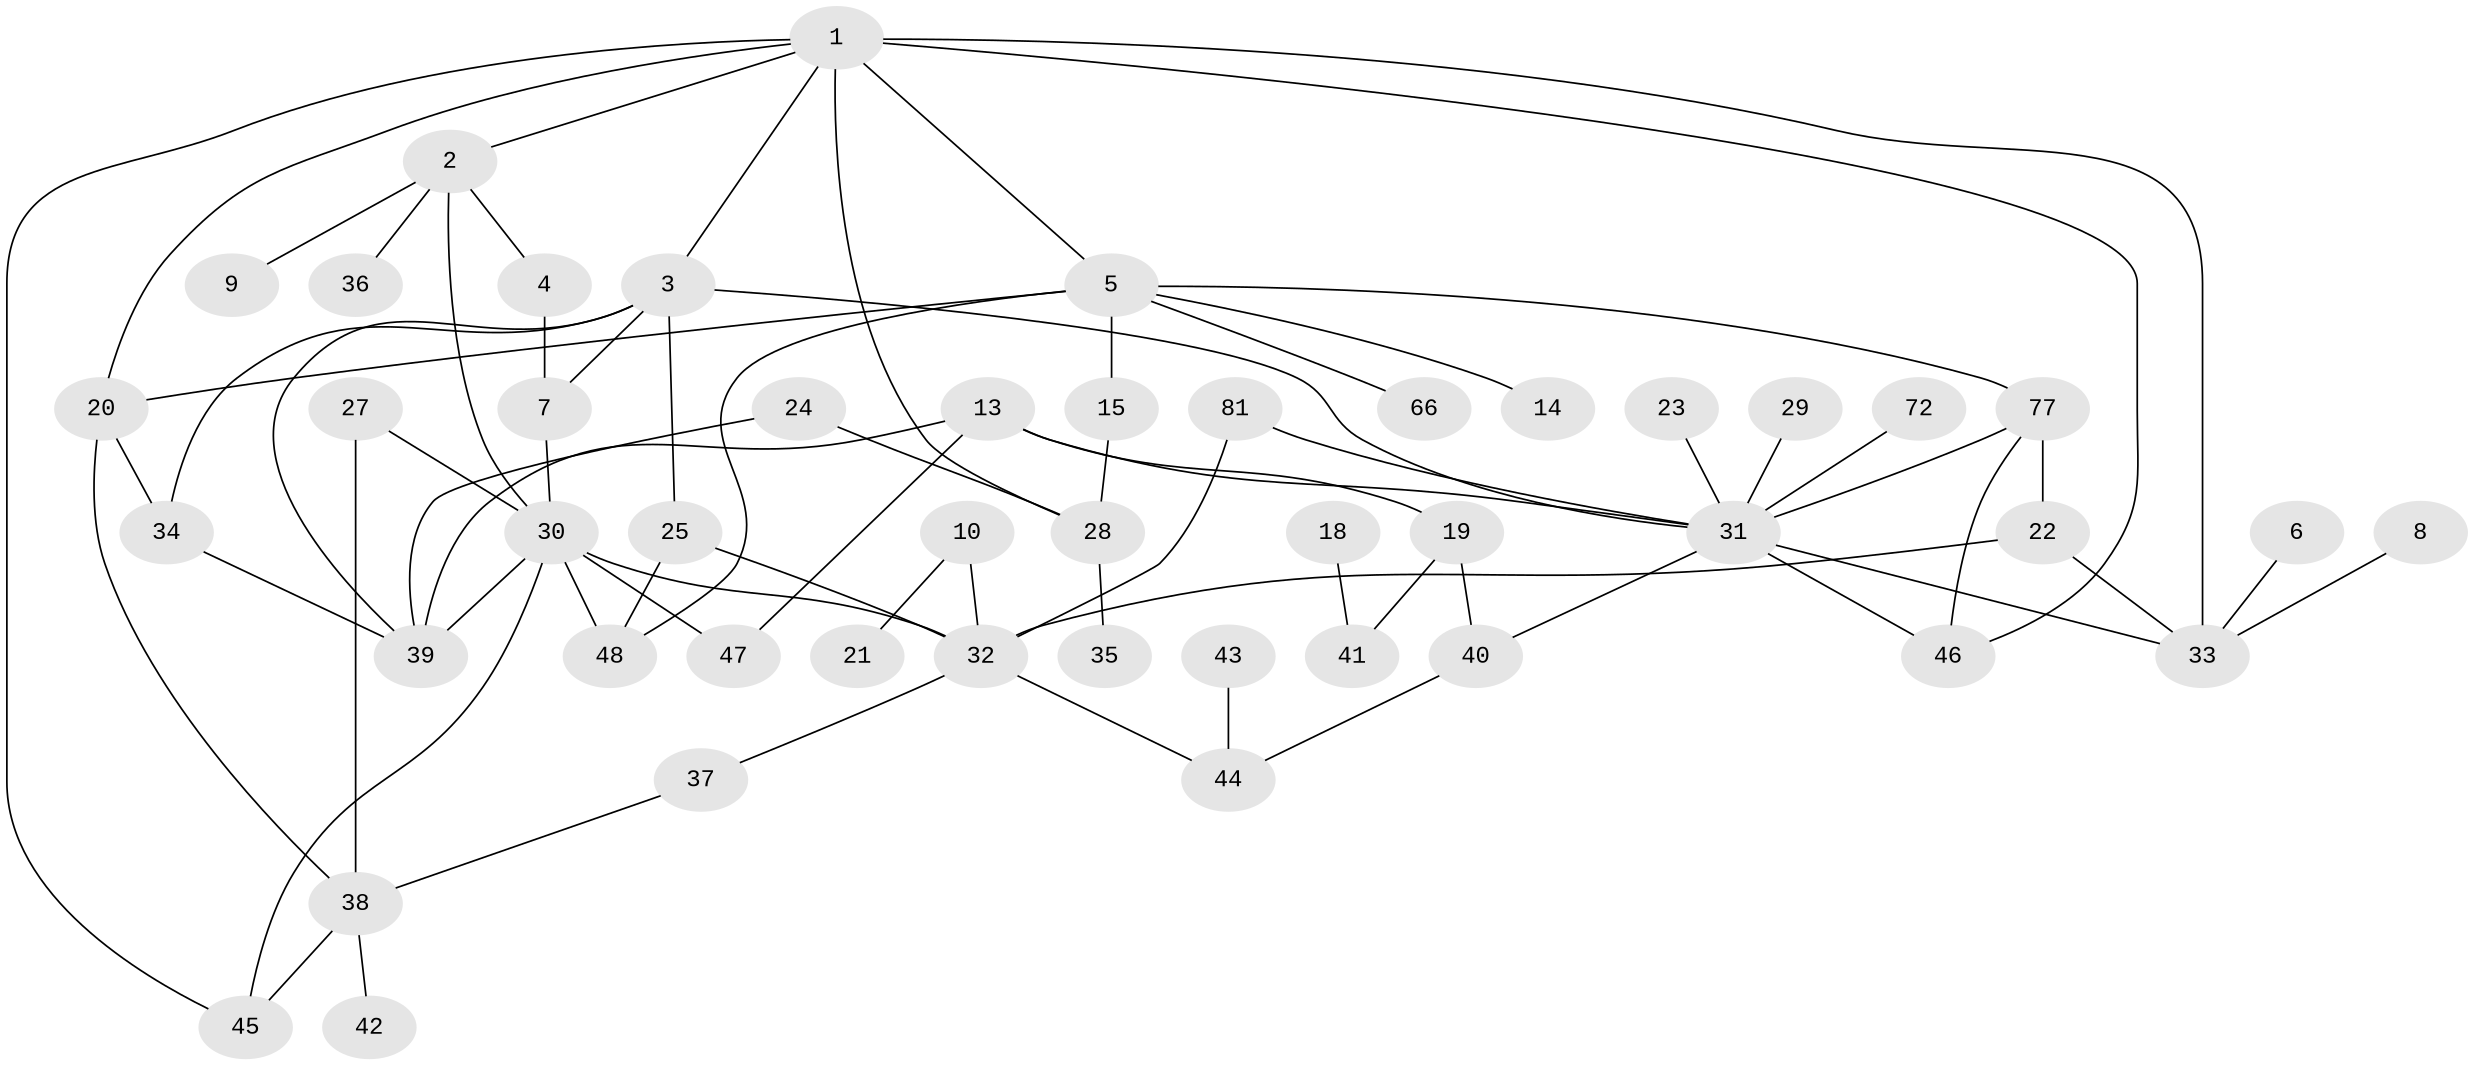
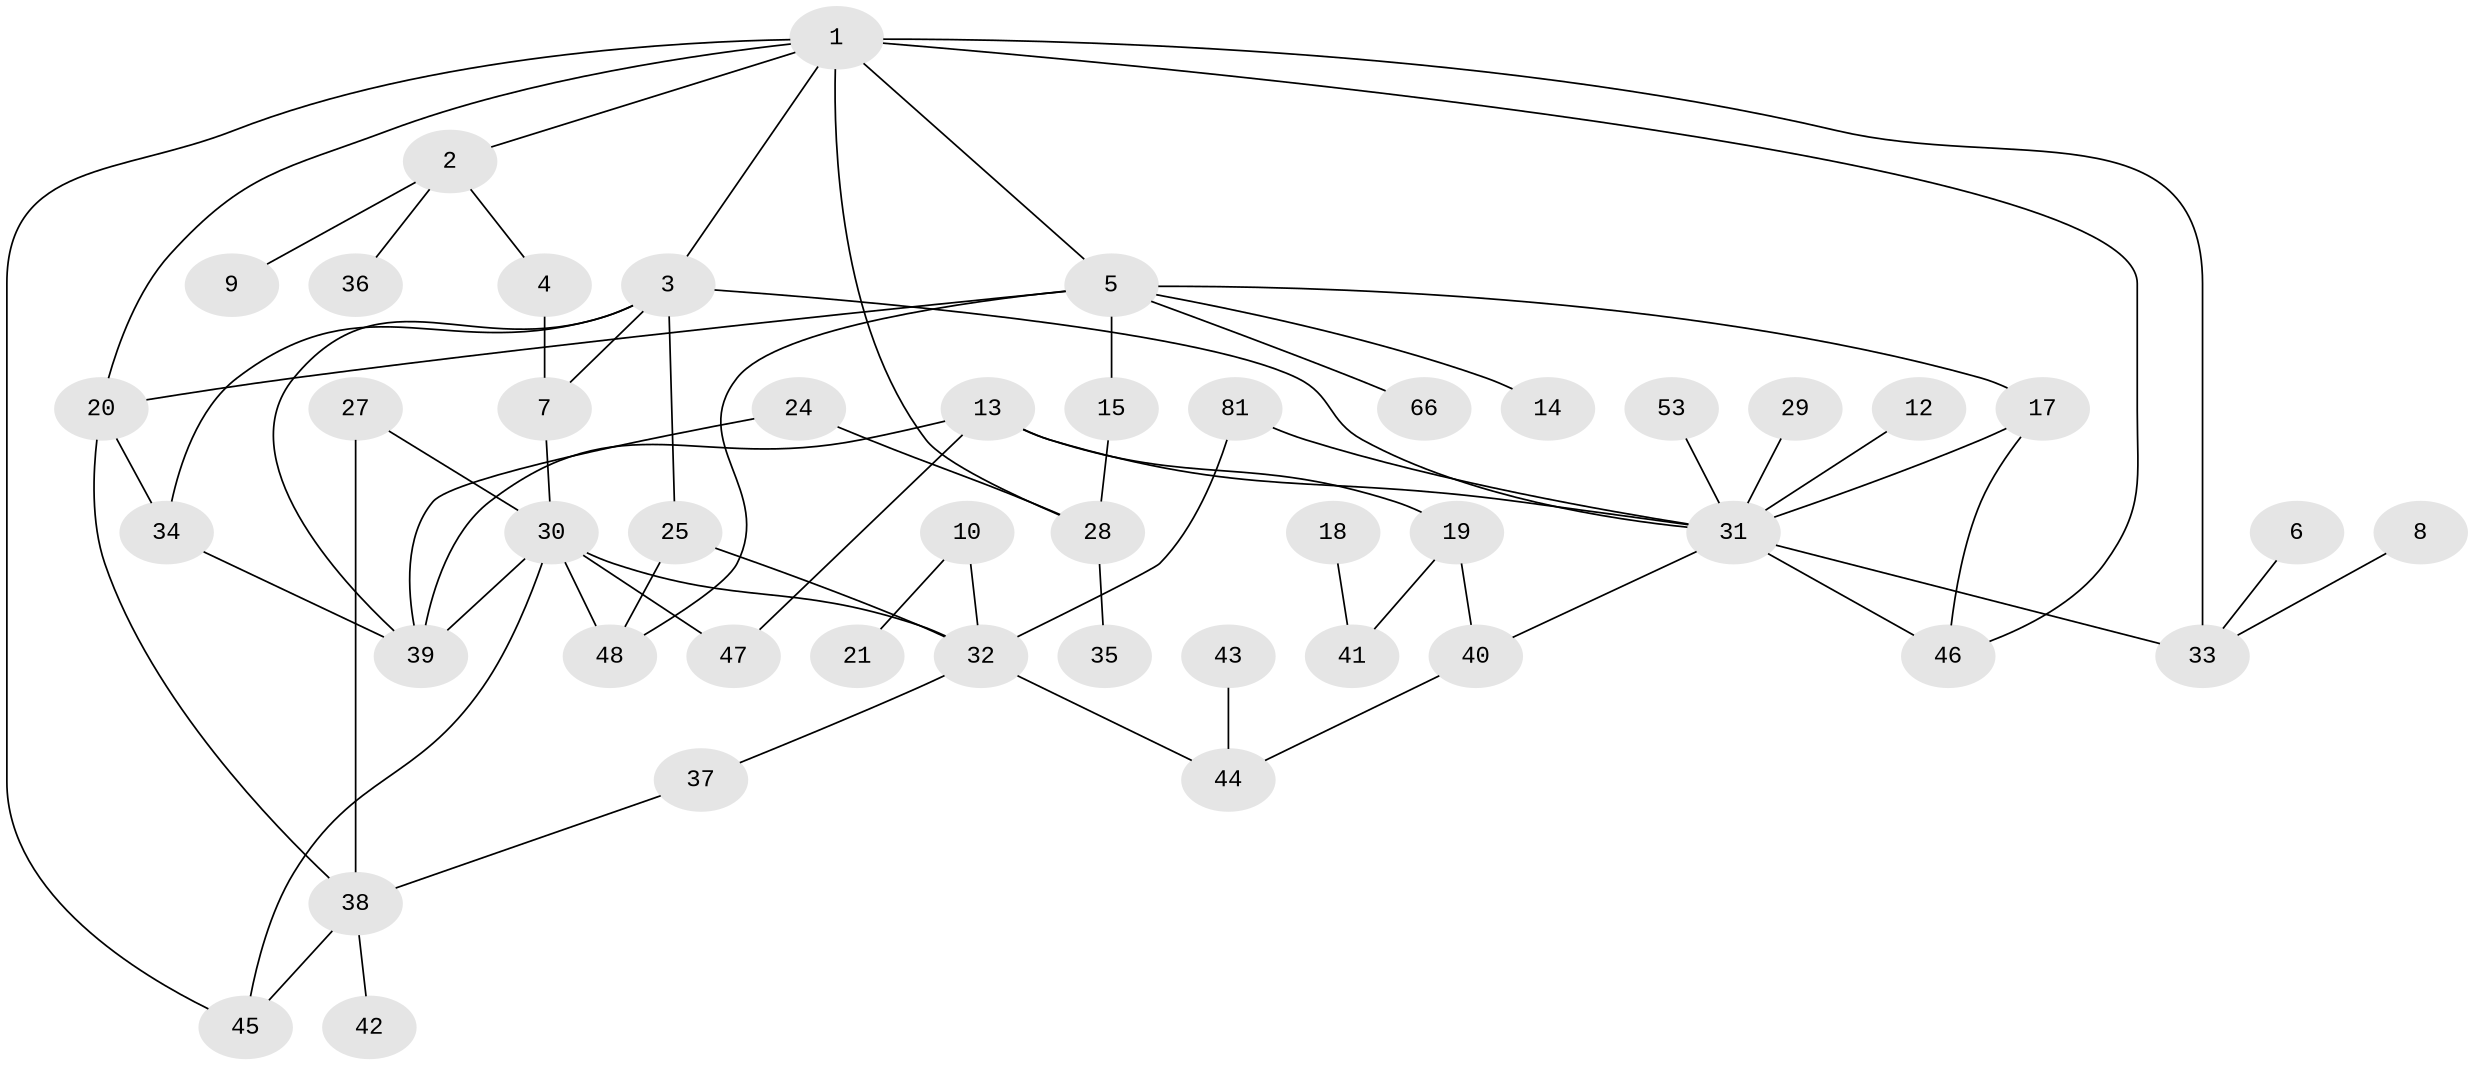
  graph {
    fontname="Liberation Mono"
    node [color=gray90 fontname="Liberation Mono" style=filled]
    edge [fontname="Liberation Mono" weight=1.0]
    1
    2
    3
    5
    20
    28
    33
    45
    46
    4
    9
    30
    36
    7
    25
    31
    34
    39
    14
    15
    n21 [label=66]
-   17 [label=77]
+   17
    48
    38
    35
    32
    47
    40
-   22
    6
    8
    10
    21
    37
    44
    n36 [label=81]
-   12 [label=72]
+   12
    13
    19
    41
    18
    42
-   23
+   23 [label=53]
    24
    27
    29
    43
    1 -- 2
    1 -- 3
    1 -- 5
    1 -- 20
    1 -- 28
    1 -- 33
    1 -- 45
    1 -- 46
    2 -- 4
    2 -- 9
-   2 -- 30
    2 -- 36
    3 -- 7
    3 -- 25
    3 -- 31
    3 -- 34 [weight=2.0]
    3 -- 39
    5 -- 20
    5 -- 14
    5 -- 15
    5 -- n21
    5 -- 17
    5 -- 48
    20 -- 34
    20 -- 38
    28 -- 35
    4 -- 7
    30 -- 45
    30 -- 39
    30 -- 48
    30 -- 32
    30 -- 47
    7 -- 30
    25 -- 48
    25 -- 32
    31 -- 33
    31 -- 46
    31 -- 40
    34 -- 39
    15 -- 28
    17 -- 46
    17 -- 31
-   17 -- 22
    38 -- 45
    38 -- 42
    32 -- 37
    32 -- 44
    40 -- 44
-   22 -- 33
-   22 -- 32
    6 -- 33
    8 -- 33
    10 -- 32
    10 -- 21
    37 -- 38
    n36 -- 31
    n36 -- 32
    12 -- 31
    13 -- 31
    13 -- 39
    13 -- 47
    13 -- 19
    19 -- 40
    19 -- 41
    18 -- 41
    23 -- 31
    24 -- 28
    24 -- 39
    27 -- 30
    27 -- 38
    29 -- 31
    43 -- 44
  }
